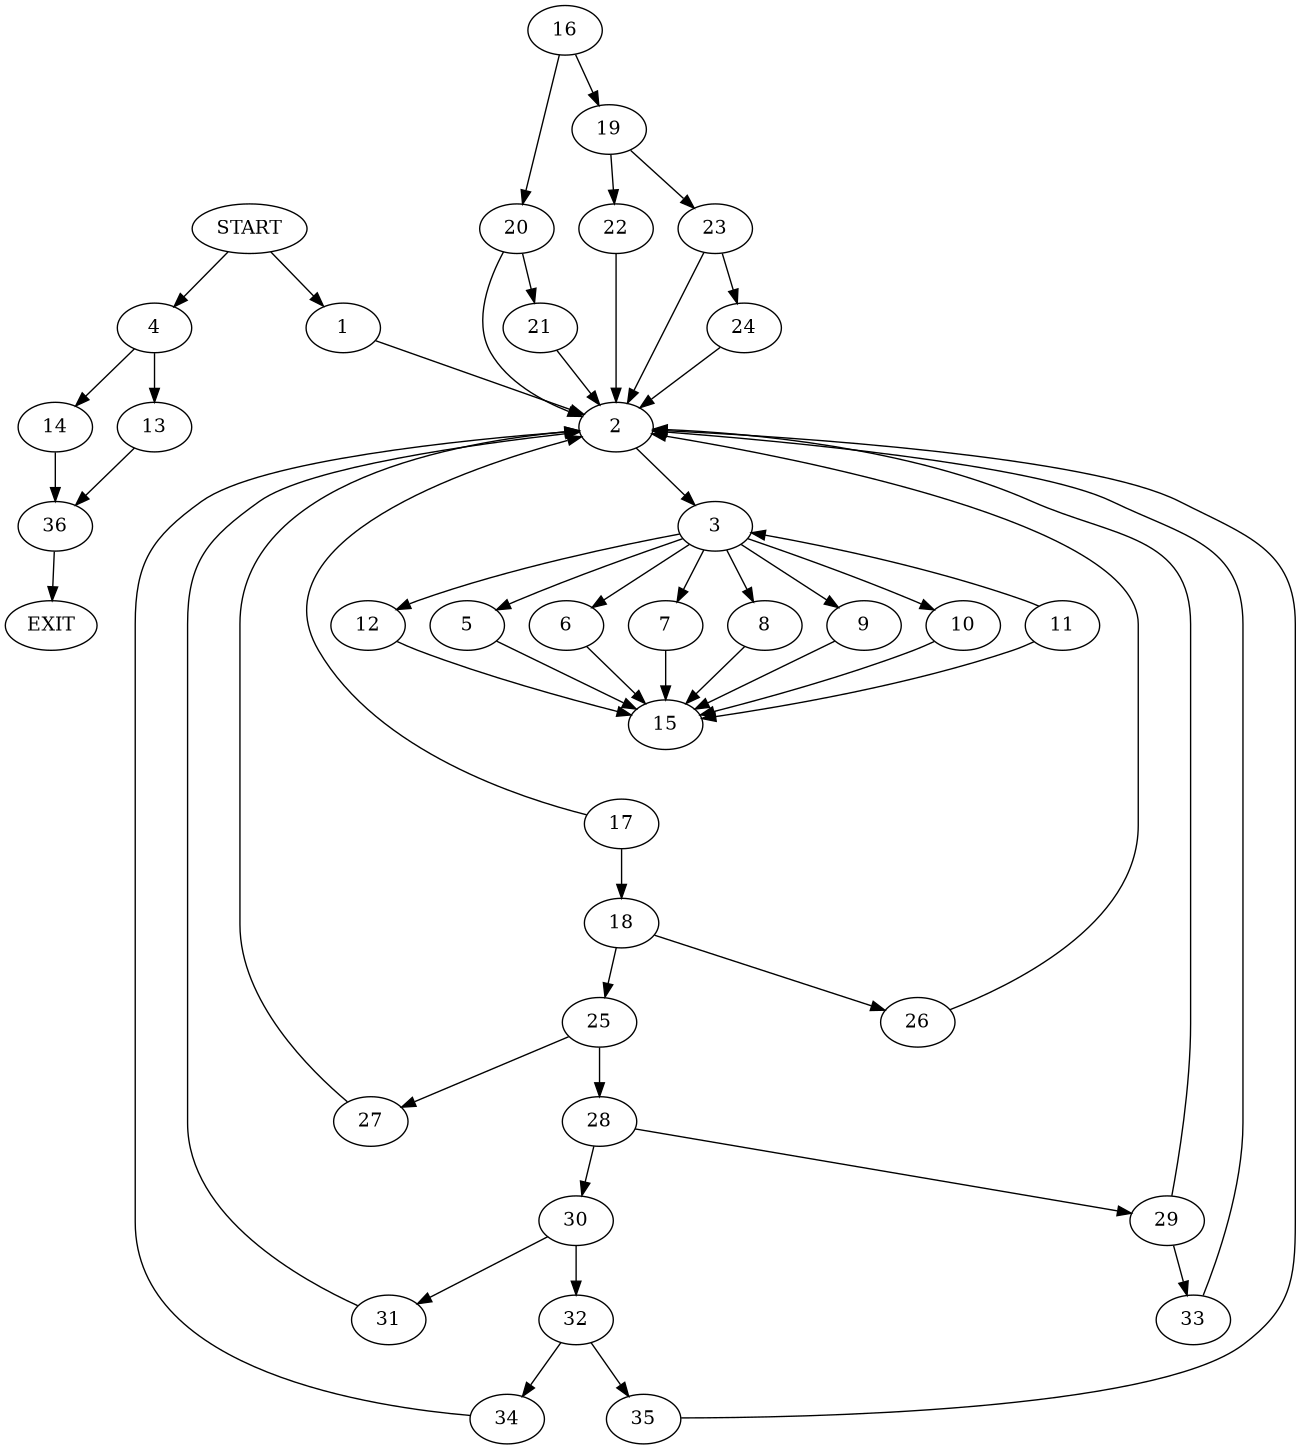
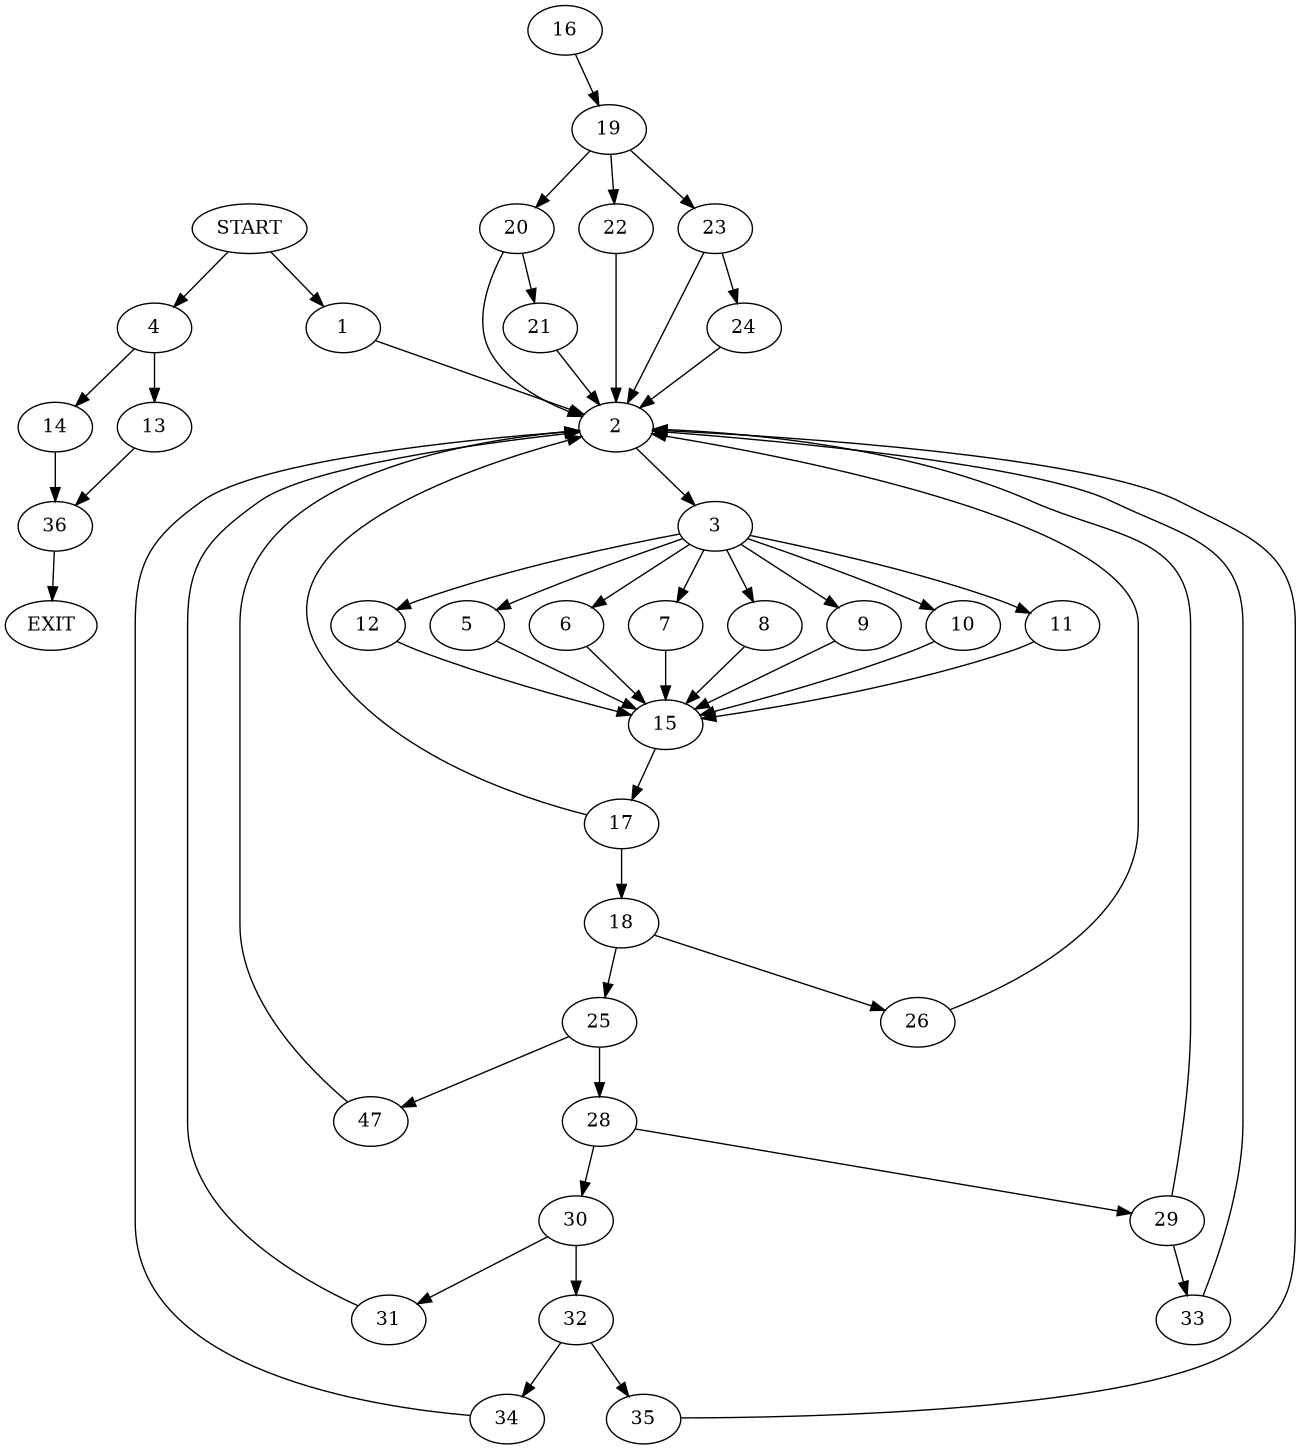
  digraph {
    n1 [label=START]
    1
    4
    2
    n5 [label=EXIT]
    3
    5
    6
    7
    8
    9
    10
    11
    12
    13
    14
    15
    36
    17
    16
    19
    20
    18
    22
    23
    21
    25
    26
-   27
+   27 [label=47]
    28
    24
    29
    30
    33
    31
    32
    34
    35
    n1 -> 1
    n1 -> 4
    1 -> 2
    4 -> 13
    4 -> 14
    2 -> 3
    3 -> 5
    3 -> 6
    3 -> 7
    3 -> 8
    3 -> 9
    3 -> 10
-   11 -> 3
+   3 -> 11
    3 -> 12
    5 -> 15
    6 -> 15
    7 -> 15
    8 -> 15
    9 -> 15
    10 -> 15
    11 -> 15
    12 -> 15
    13 -> 36
    14 -> 36
+   15 -> 17
    36 -> n5
    17 -> 2
    17 -> 18
    16 -> 19
-   16 -> 20
+   19 -> 20
    19 -> 22
    19 -> 23
    20 -> 2
    20 -> 21
    18 -> 25
    18 -> 26
    22 -> 2
    23 -> 2
    23 -> 24
    21 -> 2
    25 -> 27
    25 -> 28
    26 -> 2
    27 -> 2
    28 -> 29
    28 -> 30
    24 -> 2
    29 -> 2
    29 -> 33
    30 -> 31
    30 -> 32
    33 -> 2
    31 -> 2
    32 -> 34
    32 -> 35
    34 -> 2
    35 -> 2
  }
